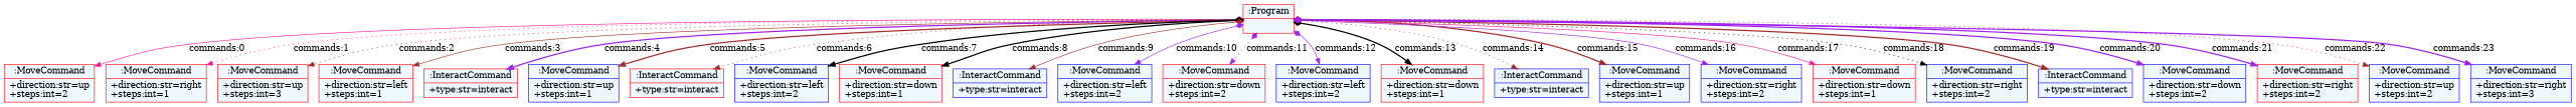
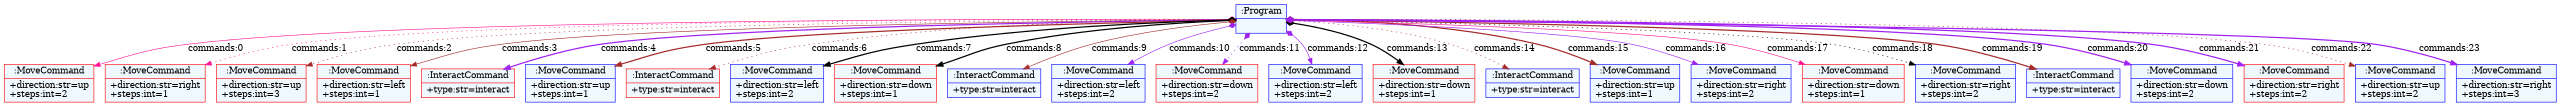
  digraph {
    fontname="Bitstream Vera Sans"
    fontsize=8
    node [fillcolor=aliceblue shape=record style=filled color=blue]
    edge [arrowtail=diamond dir=both color=brown style=bold]
-   n1 [label="{:Program|}" color=red]
+   n1 [label="{:Program|}"]
    n2 [label="{:MoveCommand|+direction:str=up\l+steps:int=2\l}" color=red]
    n3 [label="{:MoveCommand|+direction:str=right\l+steps:int=1\l}" color=red]
    n4 [label="{:MoveCommand|+direction:str=up\l+steps:int=3\l}" color=red]
    n5 [label="{:MoveCommand|+direction:str=left\l+steps:int=1\l}" color=red]
    n6 [label="{:InteractCommand|+type:str=interact\l}" color=red]
    n7 [label="{:MoveCommand|+direction:str=up\l+steps:int=1\l}"]
    n8 [label="{:InteractCommand|+type:str=interact\l}" color=red]
    n9 [label="{:MoveCommand|+direction:str=left\l+steps:int=2\l}"]
    n10 [label="{:MoveCommand|+direction:str=down\l+steps:int=1\l}" color=red]
    n11 [label="{:InteractCommand|+type:str=interact\l}"]
    n12 [label="{:MoveCommand|+direction:str=left\l+steps:int=2\l}"]
    n13 [label="{:MoveCommand|+direction:str=down\l+steps:int=2\l}" color=red]
    n14 [label="{:MoveCommand|+direction:str=left\l+steps:int=2\l}"]
    n15 [label="{:MoveCommand|+direction:str=down\l+steps:int=1\l}" color=red]
    n16 [label="{:InteractCommand|+type:str=interact\l}"]
    n17 [label="{:MoveCommand|+direction:str=up\l+steps:int=1\l}"]
    n18 [label="{:MoveCommand|+direction:str=right\l+steps:int=2\l}"]
    n19 [label="{:MoveCommand|+direction:str=down\l+steps:int=1\l}" color=red]
    n20 [label="{:MoveCommand|+direction:str=right\l+steps:int=2\l}"]
    n21 [label="{:InteractCommand|+type:str=interact\l}"]
    n22 [label="{:MoveCommand|+direction:str=down\l+steps:int=2\l}"]
    n23 [label="{:MoveCommand|+direction:str=right\l+steps:int=2\l}" color=red]
    n24 [label="{:MoveCommand|+direction:str=up\l+steps:int=2\l}"]
    n25 [label="{:MoveCommand|+direction:str=right\l+steps:int=3\l}"]
    n1 -> n2 [label="commands:0" color=deeppink style=solid]
    n1 -> n3 [label="commands:1" color=deeppink style=dotted]
    n1 -> n4 [label="commands:2" style=dotted]
    n1 -> n5 [label="commands:3" style=solid]
    n1 -> n6 [label="commands:4" color=purple]
    n1 -> n7 [label="commands:5"]
    n1 -> n8 [label="commands:6" style=dotted]
    n1 -> n9 [label="commands:7" color=black]
    n1 -> n10 [label="commands:8" color=black]
    n1 -> n11 [label="commands:9" style=solid]
    n1 -> n12 [label="commands:10" color=purple style=solid]
    n1 -> n13 [label="commands:11" color=purple style=dotted]
    n1 -> n14 [label="commands:12" color=purple style=solid]
    n1 -> n15 [label="commands:13" color=black]
    n1 -> n16 [label="commands:14" style=dotted]
    n1 -> n17 [label="commands:15"]
    n1 -> n18 [label="commands:16" color=purple style=solid]
    n1 -> n19 [label="commands:17" color=deeppink style=solid]
    n1 -> n20 [label="commands:18" color=black style=dotted]
    n1 -> n21 [label="commands:19"]
    n1 -> n22 [label="commands:20" color=purple]
    n1 -> n23 [label="commands:21" color=purple]
    n1 -> n24 [label="commands:22" style=dotted]
    n1 -> n25 [label="commands:23" color=purple]
  }
